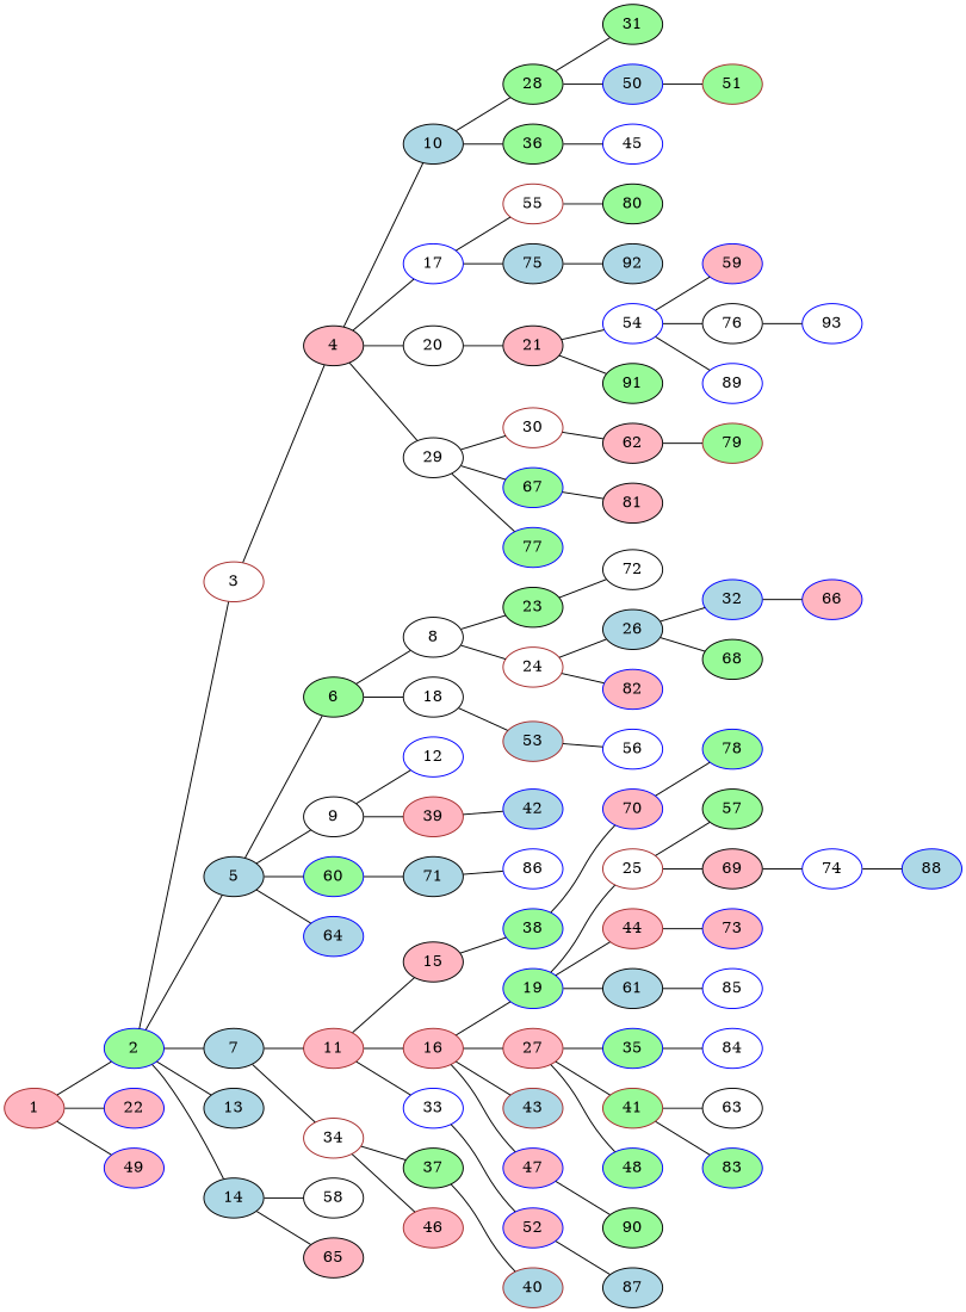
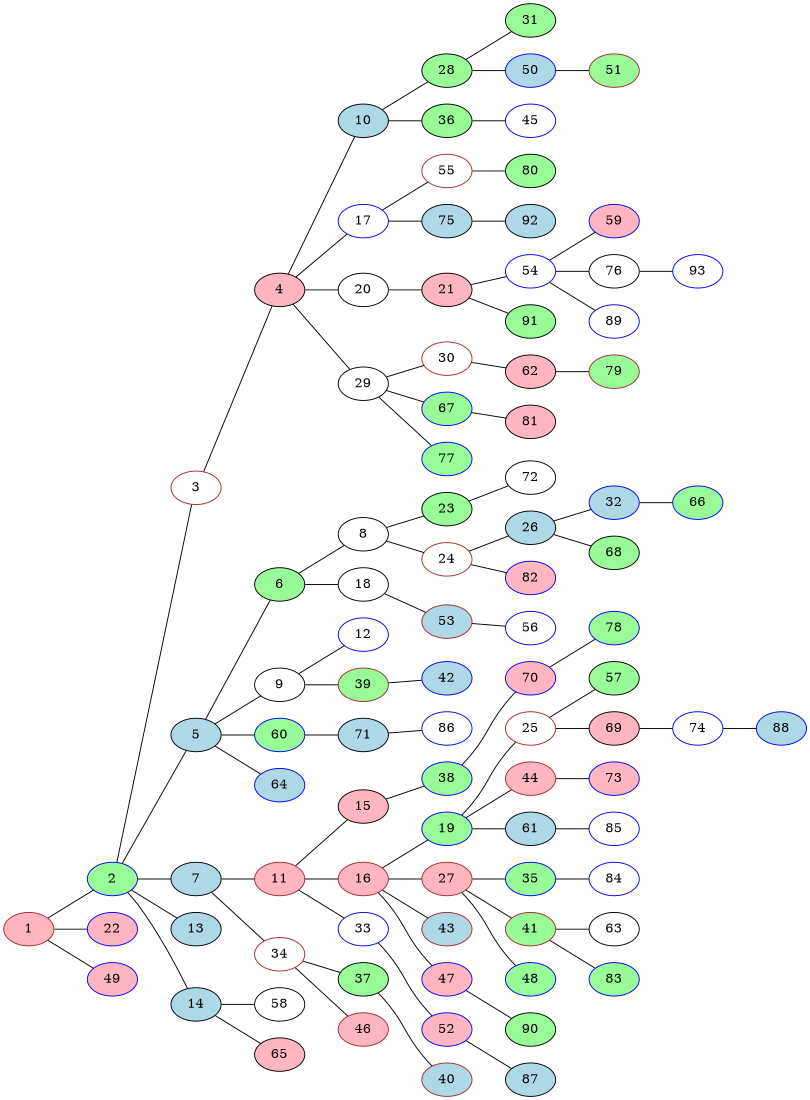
  graph {
    rankdir=LR
    node [color=black fillcolor=white style=filled]
    1 [color=brown fillcolor=lightpink]
    2 [color=blue fillcolor=palegreen]
    22 [color=blue fillcolor=lightpink]
    49 [color=blue fillcolor=lightpink]
    3 [color=brown]
    5 [fillcolor=lightblue]
    7 [fillcolor=lightblue]
    13 [fillcolor=lightblue]
    14 [fillcolor=lightblue]
    4 [fillcolor=lightpink]
    6 [fillcolor=palegreen]
    9
    60 [color=blue fillcolor=palegreen]
    64 [color=blue fillcolor=lightblue]
    11 [color=brown fillcolor=lightpink]
    34 [color=brown]
    58
    65 [fillcolor=lightpink]
    10 [fillcolor=lightblue]
    17 [color=blue]
    20
    29
    28 [fillcolor=palegreen]
    36 [fillcolor=palegreen]
    55 [color=brown]
    75 [fillcolor=lightblue]
    21 [fillcolor=lightpink]
    30 [color=brown]
    67 [color=blue fillcolor=palegreen]
    77 [color=blue fillcolor=palegreen]
    8
    18
    12 [color=blue]
-   39 [color=brown fillcolor=lightpink]
+   39 [color=brown fillcolor=palegreen]
    71 [fillcolor=lightblue]
    23 [fillcolor=palegreen]
    24 [color=brown]
    53 [color=brown fillcolor=lightblue]
    15 [fillcolor=lightpink]
    16 [color=brown fillcolor=lightpink]
    33 [color=blue]
    37 [fillcolor=palegreen]
    46 [color=brown fillcolor=lightpink]
    72
    26 [fillcolor=lightblue]
    82 [color=blue fillcolor=lightpink]
    42 [color=blue fillcolor=lightblue]
    31 [fillcolor=palegreen]
    50 [color=blue fillcolor=lightblue]
    45 [color=blue]
    38 [color=blue fillcolor=palegreen]
    19 [color=blue fillcolor=palegreen]
    27 [color=brown fillcolor=lightpink]
    43 [color=brown fillcolor=lightblue]
    47 [color=blue fillcolor=lightpink]
    52 [color=blue fillcolor=lightpink]
    70 [color=blue fillcolor=lightpink]
    25 [color=brown]
    44 [color=brown fillcolor=lightpink]
    61 [fillcolor=lightblue]
    35 [color=blue fillcolor=palegreen]
    41 [color=brown fillcolor=palegreen]
    48 [color=blue fillcolor=palegreen]
    90 [fillcolor=palegreen]
    80 [fillcolor=palegreen]
    92 [fillcolor=lightblue]
    56 [color=blue]
    57 [fillcolor=palegreen]
    69 [fillcolor=lightpink]
    73 [color=blue fillcolor=lightpink]
    85 [color=blue]
    54 [color=blue]
    91 [fillcolor=palegreen]
    59 [color=blue fillcolor=lightpink]
    76
    89 [color=blue]
    32 [color=blue fillcolor=lightblue]
    68 [fillcolor=palegreen]
    74 [color=blue]
-   66 [color=blue fillcolor=lightpink]
+   66 [color=blue fillcolor=palegreen]
    84 [color=blue]
    63
    83 [color=blue fillcolor=palegreen]
    51 [color=brown fillcolor=palegreen]
    62 [fillcolor=lightpink]
    81 [fillcolor=lightpink]
    79 [color=brown fillcolor=palegreen]
    87 [fillcolor=lightblue]
    40 [color=brown fillcolor=lightblue]
    78 [color=blue fillcolor=palegreen]
    93 [color=blue]
    86 [color=blue]
    88 [color=blue fillcolor=lightblue]
    1 -- 2
    1 -- 22
    1 -- 49
    2 -- 3
    2 -- 5
    2 -- 7
    2 -- 13
    2 -- 14
    3 -- 4
    5 -- 6
    5 -- 9
    5 -- 60
    5 -- 64
    7 -- 11
    7 -- 34
    14 -- 58
    14 -- 65
    4 -- 10
    4 -- 17
    4 -- 20
    4 -- 29
    6 -- 8
    6 -- 18
    9 -- 12
    9 -- 39
    60 -- 71
    11 -- 15
    11 -- 16
    11 -- 33
    34 -- 37
    34 -- 46
    10 -- 28
    10 -- 36
    17 -- 55
    17 -- 75
    20 -- 21
    29 -- 30
    29 -- 67
    29 -- 77
    28 -- 31
    28 -- 50
    36 -- 45
    55 -- 80
    75 -- 92
    21 -- 54
    21 -- 91
    30 -- 62
    67 -- 81
    8 -- 23
    8 -- 24
    18 -- 53
    39 -- 42
    71 -- 86
    23 -- 72
    24 -- 26
    24 -- 82
    53 -- 56
    15 -- 38
    16 -- 19
    16 -- 27
    16 -- 43
    16 -- 47
    33 -- 52
    37 -- 40
    26 -- 32
    26 -- 68
    50 -- 51
    38 -- 70
    19 -- 25
    19 -- 44
    19 -- 61
    27 -- 35
    27 -- 41
    27 -- 48
    47 -- 90
    52 -- 87
    70 -- 78
    25 -- 57
    25 -- 69
    44 -- 73
    61 -- 85
    35 -- 84
    41 -- 63
    41 -- 83
    69 -- 74
    54 -- 59
    54 -- 76
    54 -- 89
    76 -- 93
    32 -- 66
    74 -- 88
    62 -- 79
  }
